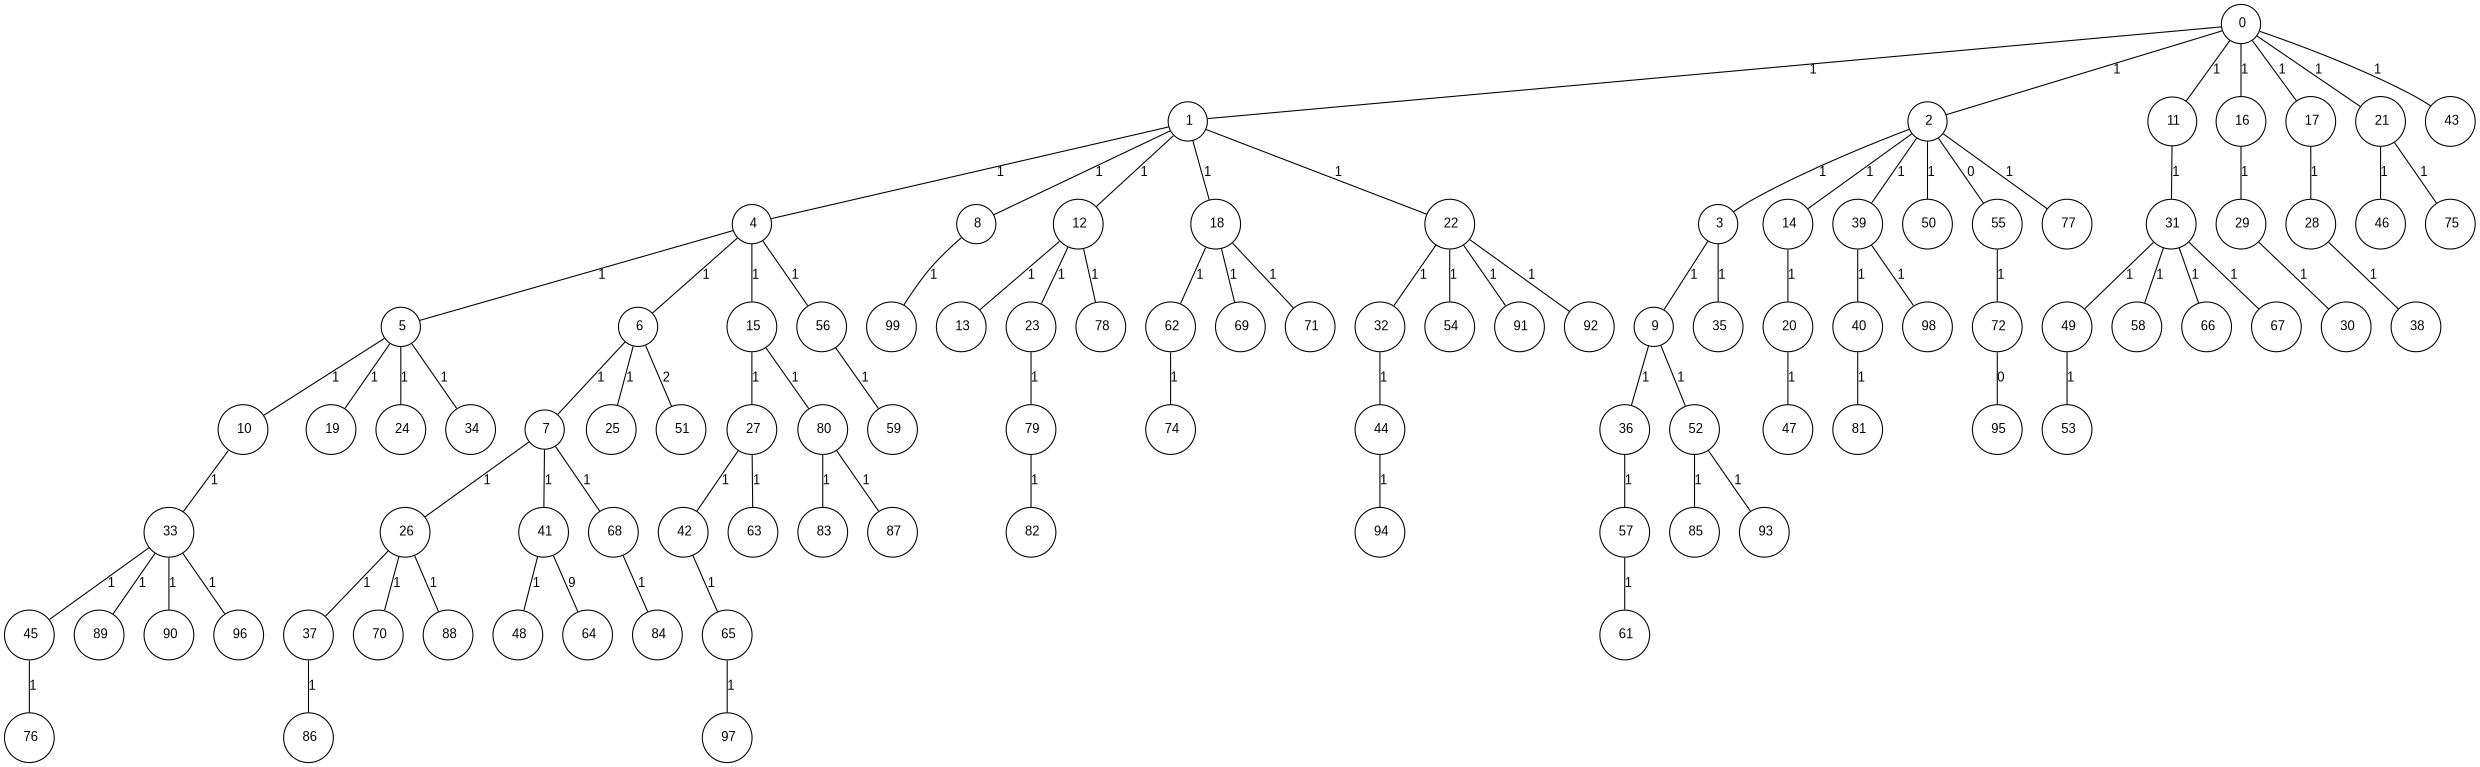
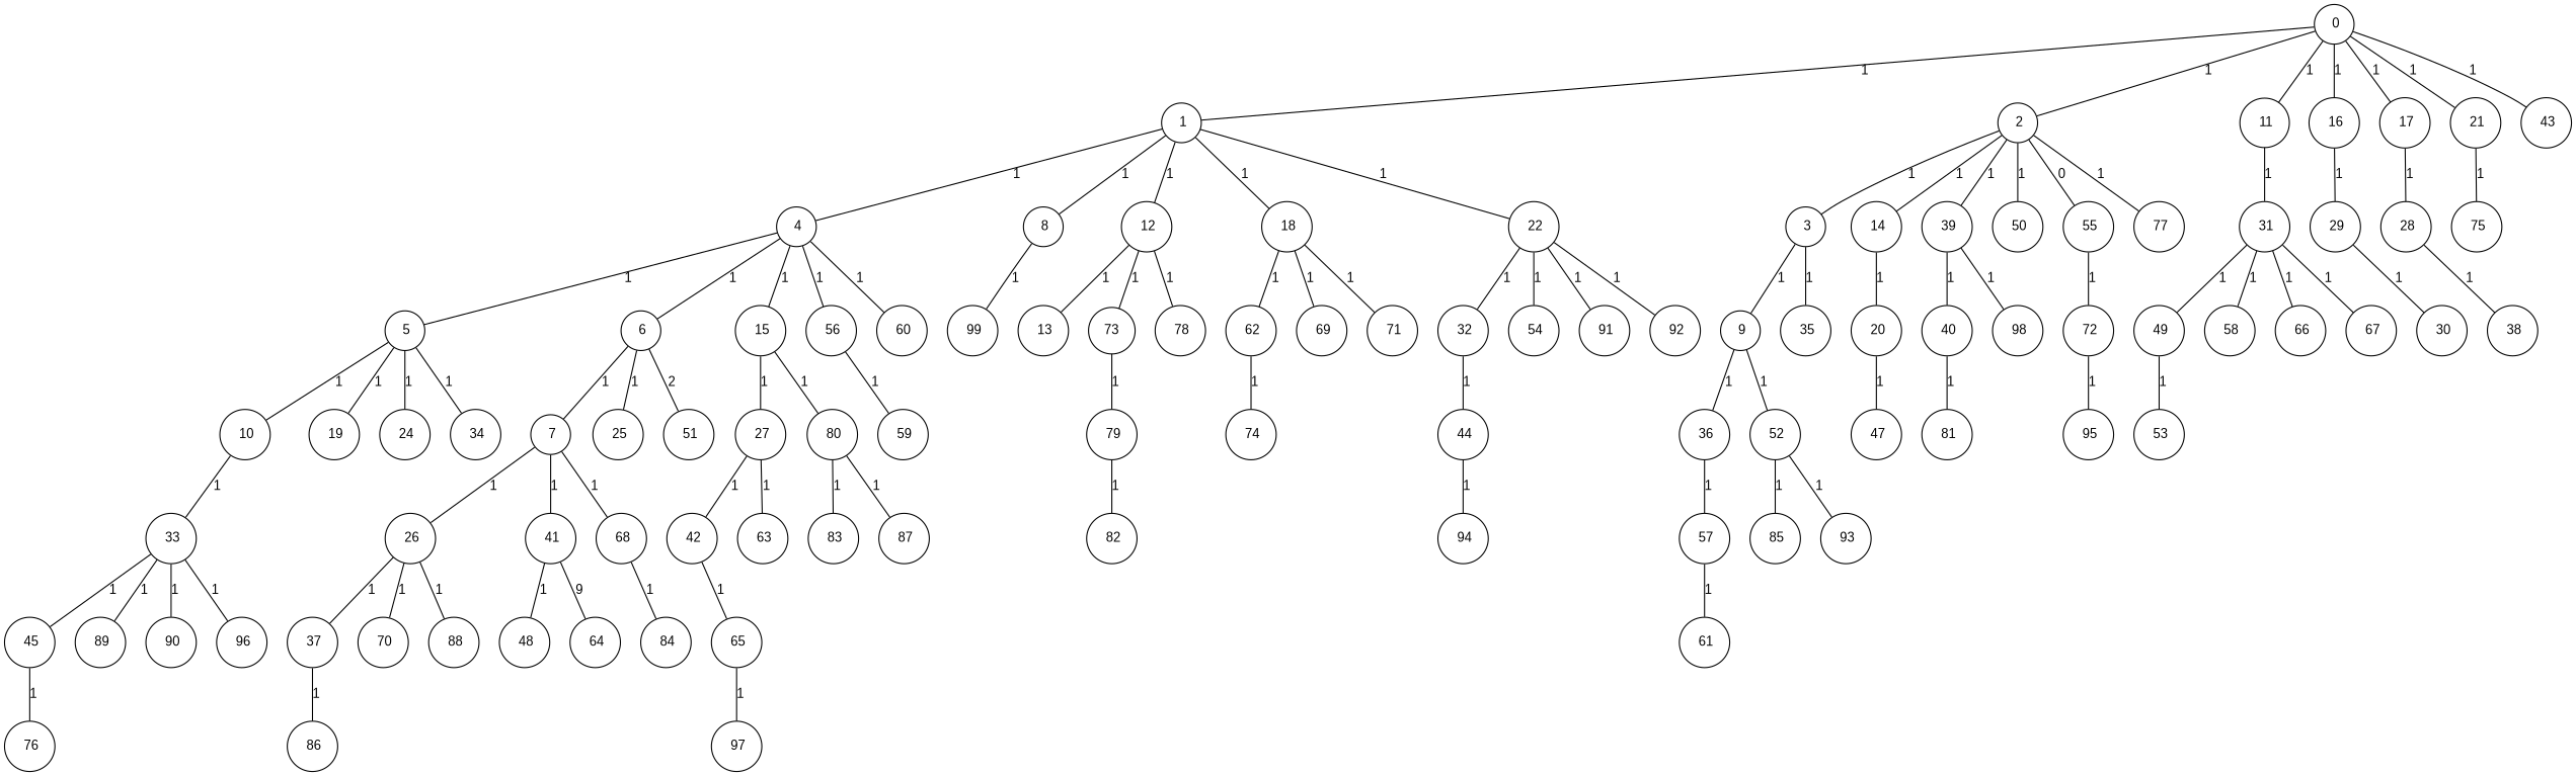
  graph {
    fixedsize="true;"
    fontname="Liberation Sans"
    node [color=black fontname="Liberation Sans" fontsize=12 hight=.12 shape=circle]
    edge [fontname="Liberation Sans" fontsize=12]
    n1 [label=" 0" width=.12]
    n2 [label=" 1" width=.12]
    n3 [label=" 2" width=.12]
    n4 [label=" 11" width=.12]
    n5 [label=" 16" width=.12]
    n6 [label=" 17" width=.12]
    n7 [label=" 21" width=.12]
    n8 [label=" 43" width=.12]
    n9 [label=" 4" width=.12]
    n10 [label=" 8" width=.12]
    n11 [label=" 12" width=.12]
    n12 [label=" 18" width=.12]
    n13 [label=" 22" width=.12]
    n14 [label=" 3" width=.12]
    n15 [label=" 14" width=.12]
    n16 [label=" 39" width=.12]
    n17 [label=" 50" width=.12]
    n18 [label=" 55" width=.12]
    n19 [label=" 77" width=.12]
    n20 [label=" 31" width=.12]
    n21 [label=" 29" width=.12]
    n22 [label=" 28" width=.12]
-   n23 [label=" 46" width=.12]
    n24 [label=" 75" width=.12]
    n25 [label=" 5" width=.12]
    n26 [label=" 6" width=.12]
    n27 [label=" 15" width=.12]
    n28 [label=" 56" width=.12]
+   n29 [label=" 60" width=.12]
    n30 [label=" 99" width=.12]
    n31 [label=" 13" width=.12]
-   n32 [label=" 23" width=.12]
+   n32 [label=73 width=.12]
    n33 [label=" 78" width=.12]
    n34 [label=" 62" width=.12]
    n35 [label=" 69" width=.12]
    n36 [label=" 71" width=.12]
    n37 [label=" 32" width=.12]
    n38 [label=" 54" width=.12]
    n39 [label=" 91" width=.12]
    n40 [label=" 92" width=.12]
    n41 [label=" 9" width=.12]
    n42 [label=" 35" width=.12]
    n43 [label=" 20" width=.12]
    n44 [label=" 40" width=.12]
    n45 [label=" 98" width=.12]
    n46 [label=" 72" width=.12]
    n47 [label=" 36" width=.12]
    n48 [label=" 52" width=.12]
    n49 [label=" 10" width=.12]
    n50 [label=" 19" width=.12]
    n51 [label=" 24" width=.12]
    n52 [label=" 34" width=.12]
    n53 [label=" 7" width=.12]
    n54 [label=" 25" width=.12]
    n55 [label=" 51" width=.12]
    n56 [label=" 27" width=.12]
    n57 [label=" 80" width=.12]
    n58 [label=" 59" width=.12]
    n59 [label=" 33" width=.12]
    n60 [label=" 26" width=.12]
    n61 [label=" 41" width=.12]
    n62 [label=" 68" width=.12]
    n63 [label=" 37" width=.12]
    n64 [label=" 70" width=.12]
    n65 [label=" 88" width=.12]
    n66 [label=" 48" width=.12]
    n67 [label=" 64" width=.12]
    n68 [label=" 84" width=.12]
    n69 [label=" 57" width=.12]
    n70 [label=" 85" width=.12]
    n71 [label=" 93" width=.12]
    n72 [label=" 45" width=.12]
    n73 [label=" 89" width=.12]
    n74 [label=" 90" width=.12]
    n75 [label=" 96" width=.12]
    n76 [label=" 79" width=.12]
    n77 [label=" 47" width=.12]
    n78 [label=" 42" width=.12]
    n79 [label=" 63" width=.12]
    n80 [label=" 83" width=.12]
    n81 [label=" 87" width=.12]
    n82 [label=" 30" width=.12]
    n83 [label=" 49" width=.12]
    n84 [label=" 58" width=.12]
    n85 [label=" 66" width=.12]
    n86 [label=" 67" width=.12]
    n87 [label=" 38" width=.12]
    n88 [label=" 74" width=.12]
    n89 [label=" 44" width=.12]
    n90 [label=" 82" width=.12]
    n91 [label=" 86" width=.12]
    n92 [label=" 65" width=.12]
    n93 [label=" 53" width=.12]
    n94 [label=" 94" width=.12]
    n95 [label=" 76" width=.12]
    n96 [label=" 61" width=.12]
    n97 [label=" 81" width=.12]
    n98 [label=" 97" width=.12]
    n99 [label=" 95" width=.12]
    n1 -- n2 [label=1]
    n1 -- n3 [label=1]
    n1 -- n4 [label=1]
    n1 -- n5 [label=1]
    n1 -- n6 [label=1]
    n1 -- n7 [label=1]
    n1 -- n8 [label=1]
    n2 -- n9 [label=1]
    n2 -- n10 [label=1]
    n2 -- n11 [label=1]
    n2 -- n12 [label=1]
    n2 -- n13 [label=1]
    n3 -- n14 [label=1]
    n3 -- n15 [label=1]
    n3 -- n16 [label=1]
    n3 -- n17 [label=1]
    n3 -- n18 [label=0]
    n3 -- n19 [label=1]
    n4 -- n20 [label=1]
    n5 -- n21 [label=1]
    n6 -- n22 [label=1]
-   n7 -- n23 [label=1]
    n7 -- n24 [label=1]
    n9 -- n25 [label=1]
    n9 -- n26 [label=1]
    n9 -- n27 [label=1]
    n9 -- n28 [label=1]
+   n9 -- n29 [label=1]
    n10 -- n30 [label=1]
    n11 -- n31 [label=1]
    n11 -- n32 [label=1]
    n11 -- n33 [label=1]
    n12 -- n34 [label=1]
    n12 -- n35 [label=1]
    n12 -- n36 [label=1]
    n13 -- n37 [label=1]
    n13 -- n38 [label=1]
    n13 -- n39 [label=1]
    n13 -- n40 [label=1]
    n14 -- n41 [label=1]
    n14 -- n42 [label=1]
    n15 -- n43 [label=1]
    n16 -- n44 [label=1]
    n16 -- n45 [label=1]
    n18 -- n46 [label=1]
    n20 -- n83 [label=1]
    n20 -- n84 [label=1]
    n20 -- n85 [label=1]
    n20 -- n86 [label=1]
    n21 -- n82 [label=1]
    n22 -- n87 [label=1]
    n25 -- n49 [label=1]
    n25 -- n50 [label=1]
    n25 -- n51 [label=1]
    n25 -- n52 [label=1]
    n26 -- n53 [label=1]
    n26 -- n54 [label=1]
    n26 -- n55 [label=2]
    n27 -- n56 [label=1]
    n27 -- n57 [label=1]
    n28 -- n58 [label=1]
    n32 -- n76 [label=1]
    n34 -- n88 [label=1]
    n37 -- n89 [label=1]
    n41 -- n47 [label=1]
    n41 -- n48 [label=1]
    n43 -- n77 [label=1]
    n44 -- n97 [label=1]
-   n46 -- n99 [label=0]
+   n46 -- n99 [label=1]
    n47 -- n69 [label=1]
    n48 -- n70 [label=1]
    n48 -- n71 [label=1]
    n49 -- n59 [label=1]
    n53 -- n60 [label=1]
    n53 -- n61 [label=1]
    n53 -- n62 [label=1]
    n56 -- n78 [label=1]
    n56 -- n79 [label=1]
    n57 -- n80 [label=1]
    n57 -- n81 [label=1]
    n59 -- n72 [label=1]
    n59 -- n73 [label=1]
    n59 -- n74 [label=1]
    n59 -- n75 [label=1]
    n60 -- n63 [label=1]
    n60 -- n64 [label=1]
    n60 -- n65 [label=1]
    n61 -- n66 [label=1]
    n61 -- n67 [label=9]
    n62 -- n68 [label=1]
    n63 -- n91 [label=1]
    n69 -- n96 [label=1]
    n72 -- n95 [label=1]
    n76 -- n90 [label=1]
    n78 -- n92 [label=1]
    n83 -- n93 [label=1]
    n89 -- n94 [label=1]
    n92 -- n98 [label=1]
  }
